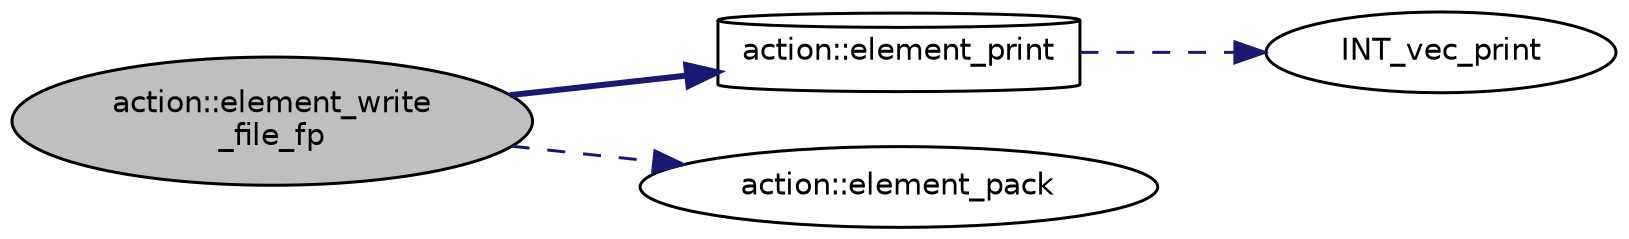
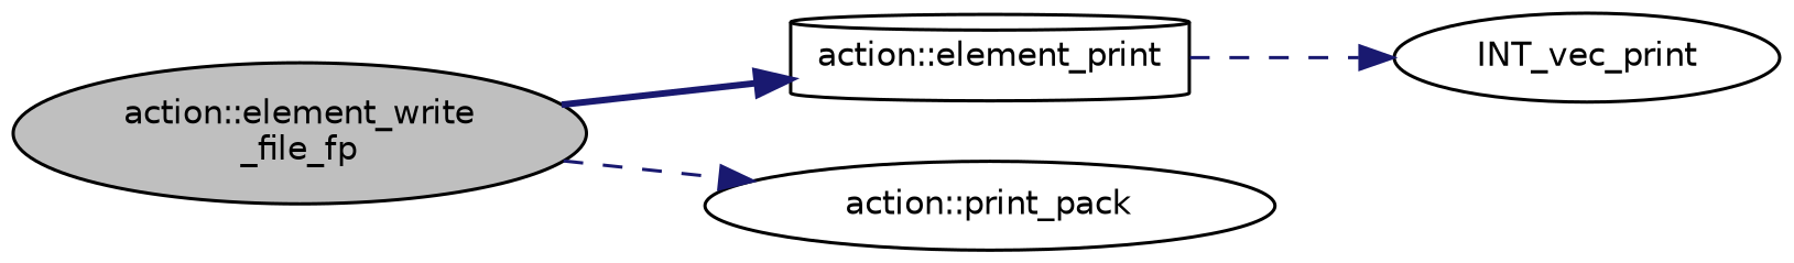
  digraph {
    rankdir=LR
    node [color=black fillcolor=white fontname=Helvetica fontsize=10 shape=ellipse style=filled]
    edge [color=midnightblue fontname=Helvetica fontsize=10 labelfontname=Helvetica labelfontsize=10 style=dashed]
    n1 [fillcolor=grey75 fontcolor=black height=0.2 label="action::element_write\l_file_fp" width=0.4]
    n2 [height=0.2 label="action::element_print" shape=cylinder width=0.4]
-   n3 [height=0.2 label="action::element_pack" width=0.4]
+   n3 [height=0.2 label="action::print_pack" width=0.4]
    n4 [height=0.2 label=INT_vec_print width=0.4]
    n1 -> n2 [style=bold]
    n1 -> n3
    n2 -> n4
  }
